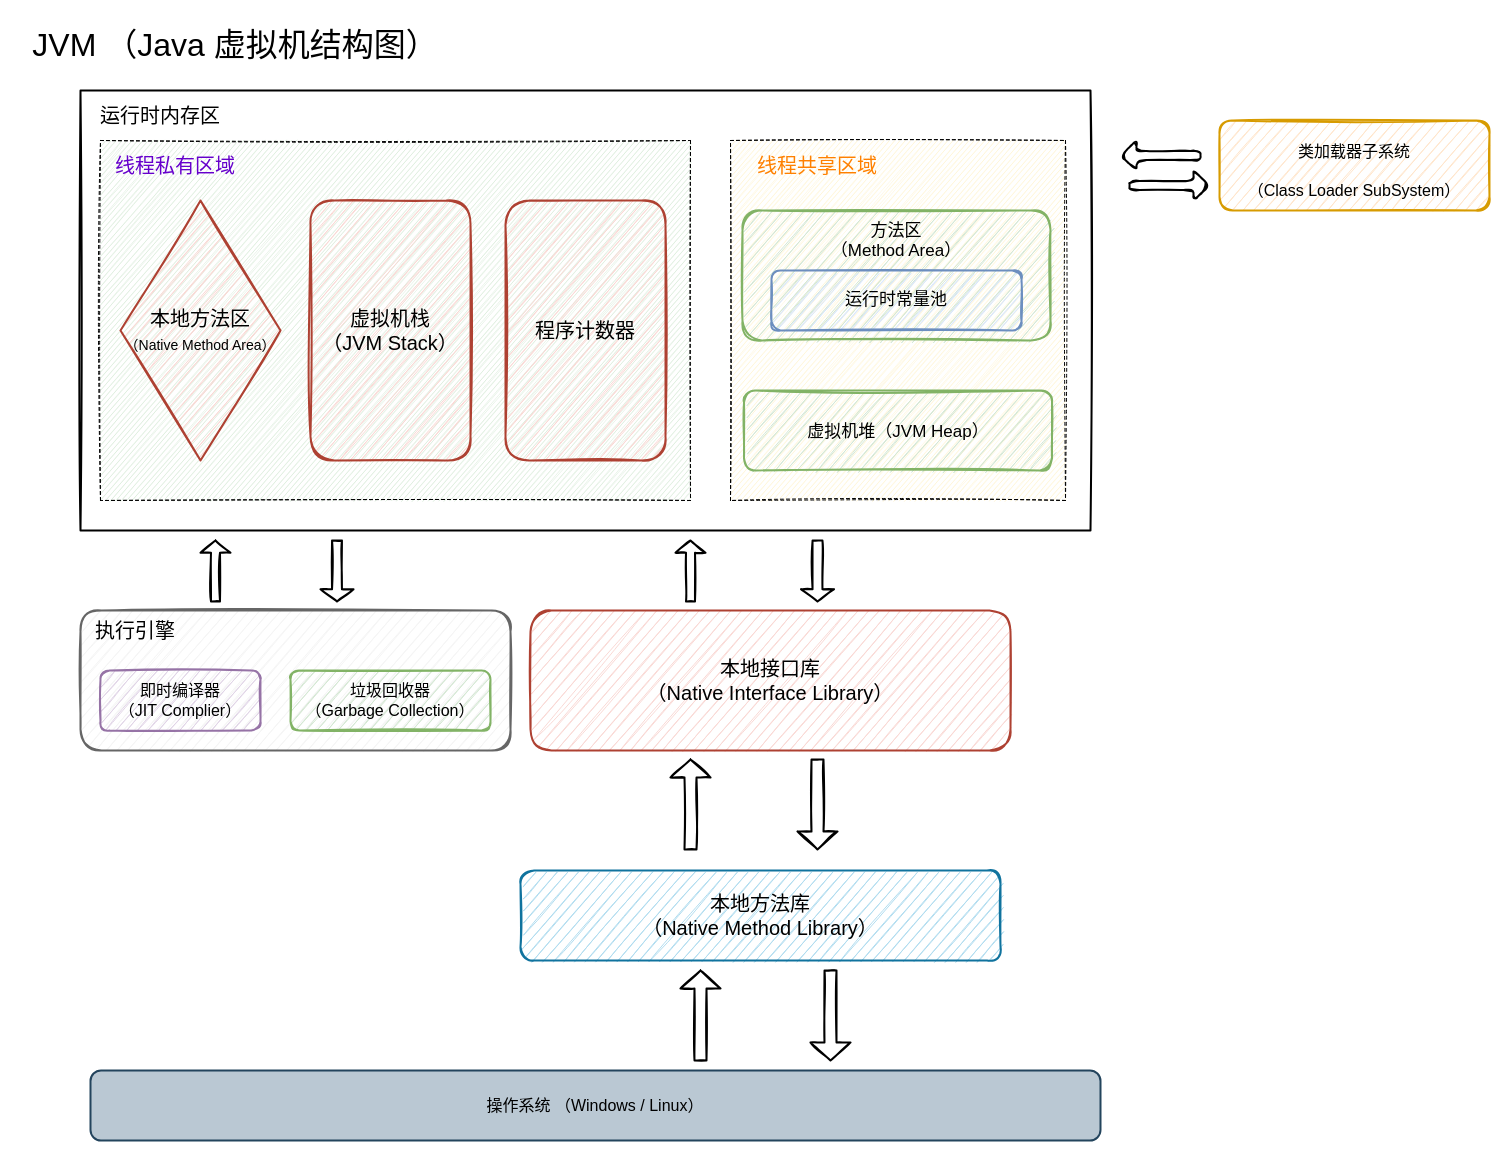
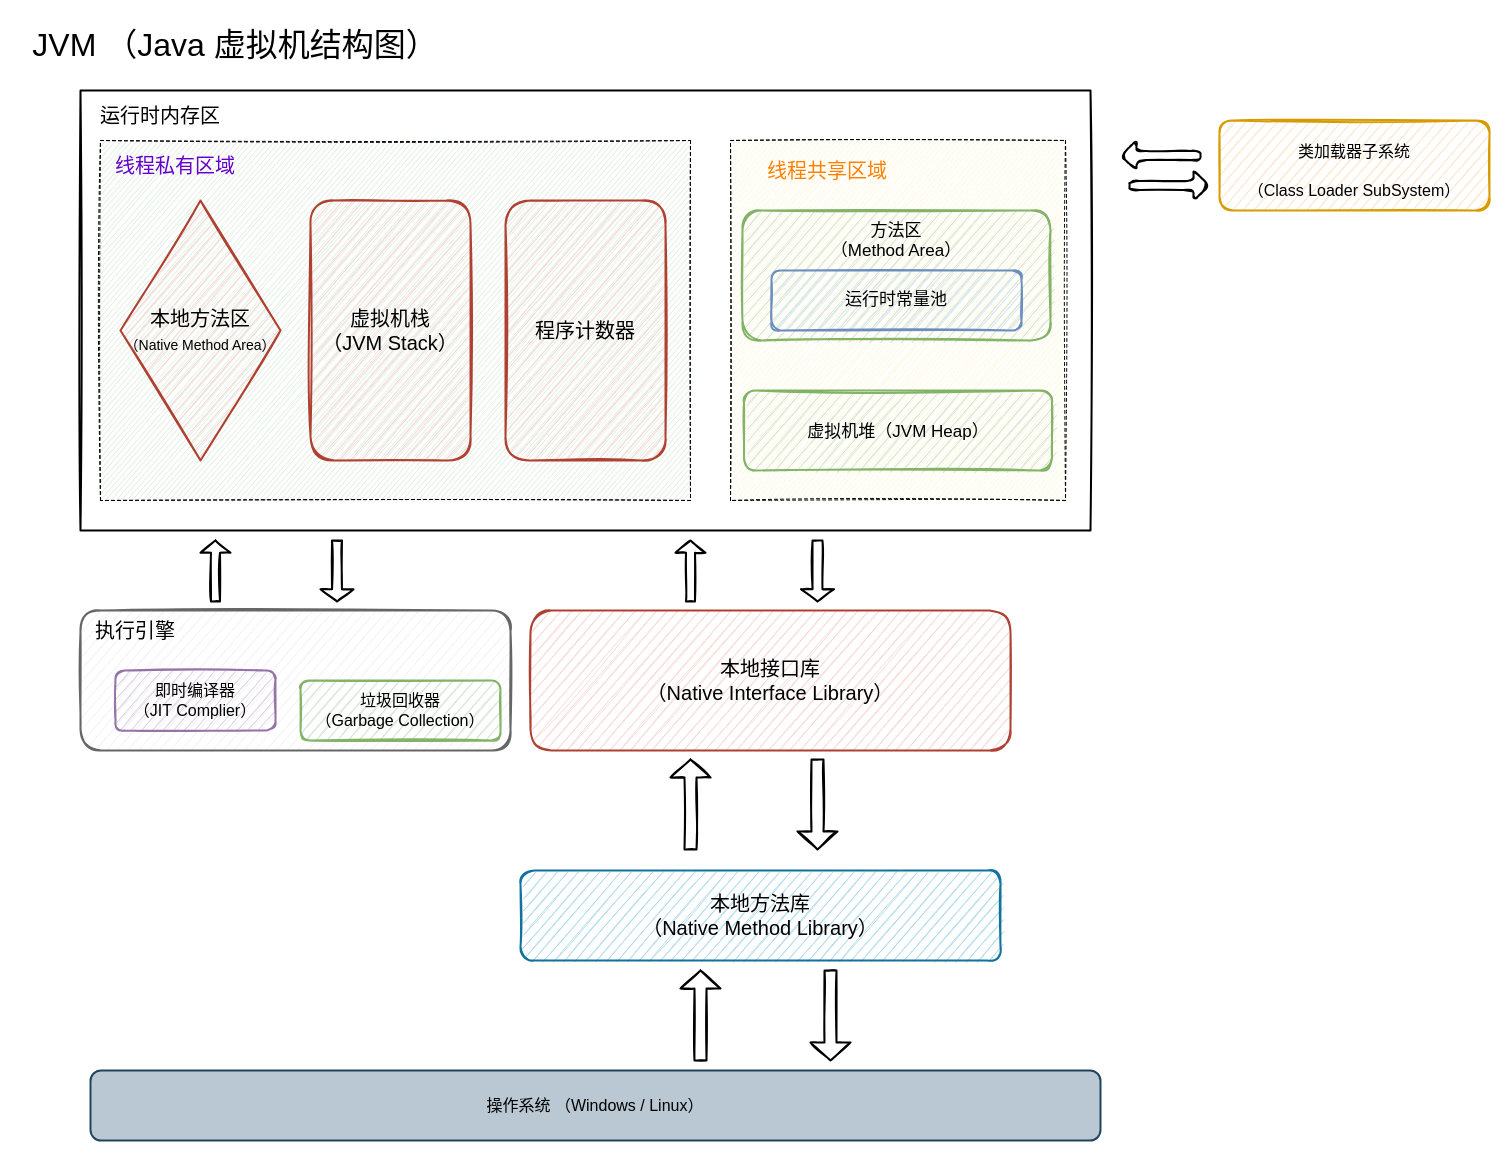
  <mxCell id="0" />
  <mxCell id="1" parent="0" />
  <mxCell id="2" value="" style="rounded=1;whiteSpace=wrap;html=1;shadow=0;glass=0;sketch=1;strokeWidth=2;fontSize=16;fillColor=#f5f5f5;fontColor=#333333;strokeColor=#666666;" parent="1" vertex="1"><mxGeometry x="80" y="610" width="430" height="140" as="geometry" /></mxCell>
  <mxCell id="3" value="&lt;font style=&quot;font-size: 32px;&quot;&gt;JVM （Java 虚拟机结构图）&lt;/font&gt;" style="text;html=1;strokeColor=none;fillColor=none;align=center;verticalAlign=middle;whiteSpace=wrap;rounded=0;" parent="1" vertex="1"><mxGeometry x="20" y="20" width="430" height="50" as="geometry" /></mxCell>
  <mxCell id="4" value="&lt;font style=&quot;font-size: 16px;&quot;&gt;类加载器子系统&lt;br&gt;（Class Loader SubSystem）&lt;br&gt;&lt;/font&gt;" style="rounded=1;whiteSpace=wrap;html=1;fontSize=32;sketch=1;fillColor=#ffe6cc;strokeColor=#d79b00;strokeWidth=2;shadow=0;glass=0;" parent="1" vertex="1"><mxGeometry x="1219" y="120" width="270" height="90" as="geometry" /></mxCell>
  <mxCell id="5" value="" style="shape=singleArrow;direction=west;whiteSpace=wrap;html=1;rounded=1;shadow=0;glass=0;sketch=1;strokeWidth=2;fontSize=16;" parent="1" vertex="1"><mxGeometry x="1120" y="140" width="80" height="30" as="geometry" /></mxCell>
  <mxCell id="6" value="" style="shape=singleArrow;whiteSpace=wrap;html=1;rounded=1;shadow=0;glass=0;sketch=1;strokeWidth=2;fontSize=16;" parent="1" vertex="1"><mxGeometry x="1129" y="170" width="80" height="30" as="geometry" /></mxCell>
- <mxCell id="7" value="即时编译器&lt;br&gt;（JIT Complier）" style="rounded=1;whiteSpace=wrap;html=1;shadow=0;glass=0;sketch=1;strokeWidth=2;fontSize=16;fillColor=#e1d5e7;strokeColor=#9673a6;" parent="1" vertex="1"><mxGeometry x="100" y="670" width="160" height="60" as="geometry" /></mxCell>
+ <mxCell id="7" value="即时编译器&lt;br&gt;（JIT Complier）" style="rounded=1;whiteSpace=wrap;html=1;shadow=0;glass=0;sketch=1;strokeWidth=2;fontSize=16;fillColor=#e1d5e7;strokeColor=#9673a6;" parent="1" vertex="1"><mxGeometry x="115" y="670" width="160" height="60" as="geometry" /></mxCell>
  <mxCell id="8" value="操作系统 （Windows / Linux）" style="rounded=1;whiteSpace=wrap;html=1;shadow=0;glass=0;sketch=0;strokeWidth=2;fontSize=16;fillColor=#bac8d3;strokeColor=#23445d;" parent="1" vertex="1"><mxGeometry x="90" y="1070" width="1010" height="70" as="geometry" /></mxCell>
  <mxCell id="9" value="&lt;font style=&quot;font-size: 20px;&quot;&gt;执行引擎&lt;/font&gt;" style="text;html=1;strokeColor=none;fillColor=none;align=center;verticalAlign=middle;whiteSpace=wrap;rounded=0;shadow=0;glass=0;sketch=0;strokeWidth=2;fontSize=16;" parent="1" vertex="1"><mxGeometry x="80" y="610" width="110" height="40" as="geometry" /></mxCell>
- <mxCell id="10" value="垃圾回收器&lt;br&gt;（Garbage Collection）" style="rounded=1;whiteSpace=wrap;html=1;shadow=0;glass=0;sketch=1;strokeWidth=2;fontSize=16;fillColor=#d5e8d4;strokeColor=#82b366;" parent="1" vertex="1"><mxGeometry x="290" y="670" width="200" height="60" as="geometry" /></mxCell>
+ <mxCell id="10" value="垃圾回收器&lt;br&gt;（Garbage Collection）" style="rounded=1;whiteSpace=wrap;html=1;shadow=0;glass=0;sketch=1;strokeWidth=2;fontSize=16;fillColor=#d5e8d4;strokeColor=#82b366;" parent="1" vertex="1"><mxGeometry x="300" y="680" width="200" height="60" as="geometry" /></mxCell>
  <mxCell id="11" value="本地方法库&lt;br&gt;（Native Method Library）" style="rounded=1;whiteSpace=wrap;html=1;shadow=0;glass=0;sketch=1;strokeWidth=2;fontSize=20;fillColor=#b1ddf0;strokeColor=#10739e;" parent="1" vertex="1"><mxGeometry x="520" y="870" width="480" height="90" as="geometry" /></mxCell>
  <mxCell id="12" value="" style="shape=singleArrow;direction=south;whiteSpace=wrap;html=1;rounded=0;shadow=0;glass=0;sketch=1;strokeWidth=2;fontSize=20;" parent="1" vertex="1"><mxGeometry x="810" y="970" width="40" height="90" as="geometry" /></mxCell>
  <mxCell id="13" value="" style="shape=singleArrow;direction=north;whiteSpace=wrap;html=1;rounded=0;shadow=0;glass=0;sketch=1;strokeWidth=2;fontSize=20;" parent="1" vertex="1"><mxGeometry x="680" y="970" width="40" height="90" as="geometry" /></mxCell>
  <mxCell id="14" value="本地接口库&lt;br&gt;（Native Interface Library）" style="rounded=1;whiteSpace=wrap;html=1;shadow=0;glass=0;sketch=1;strokeWidth=2;fontSize=20;fillColor=#fad9d5;strokeColor=#ae4132;" parent="1" vertex="1"><mxGeometry x="530" y="610" width="480" height="140" as="geometry" /></mxCell>
  <mxCell id="15" value="" style="shape=singleArrow;direction=south;whiteSpace=wrap;html=1;rounded=0;shadow=0;glass=0;sketch=1;strokeWidth=2;fontSize=20;" parent="1" vertex="1"><mxGeometry x="797" y="759" width="40" height="90" as="geometry" /></mxCell>
  <mxCell id="16" value="" style="shape=singleArrow;direction=north;whiteSpace=wrap;html=1;rounded=0;shadow=0;glass=0;sketch=1;strokeWidth=2;fontSize=20;" parent="1" vertex="1"><mxGeometry x="670" y="759" width="40" height="90" as="geometry" /></mxCell>
  <mxCell id="17" value="" style="rounded=0;whiteSpace=wrap;html=1;shadow=0;glass=0;sketch=1;strokeWidth=2;fontSize=20;" parent="1" vertex="1"><mxGeometry x="80" y="90" width="1010" height="440" as="geometry" /></mxCell>
  <mxCell id="18" value="" style="shape=singleArrow;direction=north;whiteSpace=wrap;html=1;rounded=0;shadow=0;glass=0;sketch=1;strokeWidth=2;fontSize=20;" parent="1" vertex="1"><mxGeometry x="200" y="540" width="30" height="61" as="geometry" /></mxCell>
  <mxCell id="19" value="" style="shape=singleArrow;direction=north;whiteSpace=wrap;html=1;rounded=0;shadow=0;glass=0;sketch=1;strokeWidth=2;fontSize=20;" parent="1" vertex="1"><mxGeometry x="675" y="540" width="30" height="61" as="geometry" /></mxCell>
  <mxCell id="20" value="" style="shape=singleArrow;direction=south;whiteSpace=wrap;html=1;rounded=0;shadow=0;glass=0;sketch=1;strokeWidth=2;fontSize=20;" parent="1" vertex="1"><mxGeometry x="800.5" y="540" width="33" height="61" as="geometry" /></mxCell>
  <mxCell id="21" value="" style="shape=singleArrow;direction=south;whiteSpace=wrap;html=1;rounded=0;shadow=0;glass=0;sketch=1;strokeWidth=2;fontSize=20;" parent="1" vertex="1"><mxGeometry x="320" y="540" width="33" height="61" as="geometry" /></mxCell>
  <mxCell id="22" value="运行时内存区" style="text;html=1;strokeColor=none;fillColor=none;align=center;verticalAlign=middle;whiteSpace=wrap;rounded=0;shadow=1;glass=0;sketch=0;strokeWidth=2;fontSize=20;" parent="1" vertex="1"><mxGeometry x="60" y="90" width="200" height="50" as="geometry" /></mxCell>
  <mxCell id="23" value="" style="rounded=0;whiteSpace=wrap;html=1;shadow=0;glass=0;sketch=1;strokeWidth=1;fontSize=20;fillColor=#fff2cc;strokeColor=default;dashed=1;" parent="1" vertex="1"><mxGeometry x="730" y="140" width="335" height="360" as="geometry" /></mxCell>
  <mxCell id="24" value="" style="rounded=0;whiteSpace=wrap;html=1;shadow=0;glass=0;sketch=1;strokeWidth=1;fontSize=20;fillColor=#d5e8d4;strokeColor=default;dashed=1;" parent="1" vertex="1"><mxGeometry x="100" y="140" width="590" height="360" as="geometry" /></mxCell>
- <mxCell id="25" value="&lt;font color=&quot;#ff8000&quot;&gt;线程共享区域&lt;/font&gt;" style="text;html=1;strokeColor=none;fillColor=none;align=center;verticalAlign=middle;whiteSpace=wrap;rounded=0;shadow=0;glass=0;sketch=1;strokeWidth=2;fontSize=20;" parent="1" vertex="1"><mxGeometry x="732" y="140" width="170" height="50" as="geometry" /></mxCell>
+ <mxCell id="25" value="&lt;font color=&quot;#ff8000&quot;&gt;线程共享区域&lt;/font&gt;" style="text;html=1;strokeColor=none;fillColor=none;align=center;verticalAlign=middle;whiteSpace=wrap;rounded=0;shadow=0;glass=0;sketch=1;strokeWidth=2;fontSize=20;" parent="1" vertex="1"><mxGeometry x="742" y="145" width="170" height="50" as="geometry" /></mxCell>
  <mxCell id="26" value="&lt;font color=&quot;#6600cc&quot;&gt;线程私有区域&lt;/font&gt;" style="text;html=1;strokeColor=none;fillColor=none;align=center;verticalAlign=middle;whiteSpace=wrap;rounded=0;shadow=0;glass=0;sketch=1;strokeWidth=2;fontSize=20;" parent="1" vertex="1"><mxGeometry x="90" y="140" width="170" height="50" as="geometry" /></mxCell>
  <mxCell id="27" value="&lt;font&gt;程序计数器&lt;/font&gt;" style="rounded=1;whiteSpace=wrap;html=1;shadow=0;glass=0;labelBackgroundColor=none;sketch=1;strokeWidth=2;fontSize=20;fillColor=#fad9d5;strokeColor=#ae4132;" parent="1" vertex="1"><mxGeometry x="505" y="200" width="160" height="260" as="geometry" /></mxCell>
  <mxCell id="28" value="&lt;font&gt;虚拟机栈&lt;br&gt;（JVM Stack）&lt;br&gt;&lt;/font&gt;" style="rounded=1;whiteSpace=wrap;html=1;shadow=0;glass=0;labelBackgroundColor=none;sketch=1;strokeWidth=2;fontSize=20;fillColor=#fad9d5;strokeColor=#ae4132;" parent="1" vertex="1"><mxGeometry x="310" y="200" width="160" height="260" as="geometry" /></mxCell>
  <mxCell id="29" value="&lt;font style=&quot;&quot;&gt;&lt;font style=&quot;font-size: 20px;&quot;&gt;本地方法区&lt;/font&gt;&lt;br&gt;&lt;span style=&quot;font-size: 14px;&quot;&gt;（Native Method Area）&lt;/span&gt;&lt;br&gt;&lt;/font&gt;" style="rhombus;whiteSpace=wrap;html=1;shadow=0;glass=0;labelBackgroundColor=none;sketch=1;strokeWidth=2;fontSize=20;fillColor=#fad9d5;strokeColor=#ae4132;" parent="1" vertex="1"><mxGeometry x="120" y="200" width="160" height="260" as="geometry" /></mxCell>
  <mxCell id="30" value="&lt;div style=&quot;&quot;&gt;&lt;span style=&quot;font-size: 17px; background-color: initial;&quot;&gt;方法区&lt;/span&gt;&lt;/div&gt;&lt;font style=&quot;font-size: 17px;&quot;&gt;&lt;div style=&quot;&quot;&gt;&lt;span style=&quot;background-color: initial;&quot;&gt;（Method Area）&lt;/span&gt;&lt;/div&gt;&lt;/font&gt;" style="rounded=1;whiteSpace=wrap;html=1;shadow=0;glass=0;labelBackgroundColor=none;sketch=1;strokeWidth=2;fontSize=20;fillColor=#d5e8d4;strokeColor=#82b366;align=center;verticalAlign=top;" parent="1" vertex="1"><mxGeometry x="742" y="210" width="308" height="130" as="geometry" /></mxCell>
  <mxCell id="31" value="&lt;span style=&quot;font-size: 17px;&quot;&gt;虚拟机堆（JVM Heap）&lt;/span&gt;" style="rounded=1;whiteSpace=wrap;html=1;shadow=0;glass=0;labelBackgroundColor=none;sketch=1;strokeWidth=2;fontSize=20;fillColor=#d5e8d4;strokeColor=#82b366;" parent="1" vertex="1"><mxGeometry x="743.5" y="390" width="308" height="80" as="geometry" /></mxCell>
  <mxCell id="32" value="运行时常量池" style="rounded=1;whiteSpace=wrap;html=1;shadow=0;glass=0;labelBackgroundColor=none;sketch=1;strokeWidth=2;fontSize=17;fillColor=#dae8fc;strokeColor=#6c8ebf;" parent="1" vertex="1"><mxGeometry x="771" y="270" width="250" height="60" as="geometry" /></mxCell>
